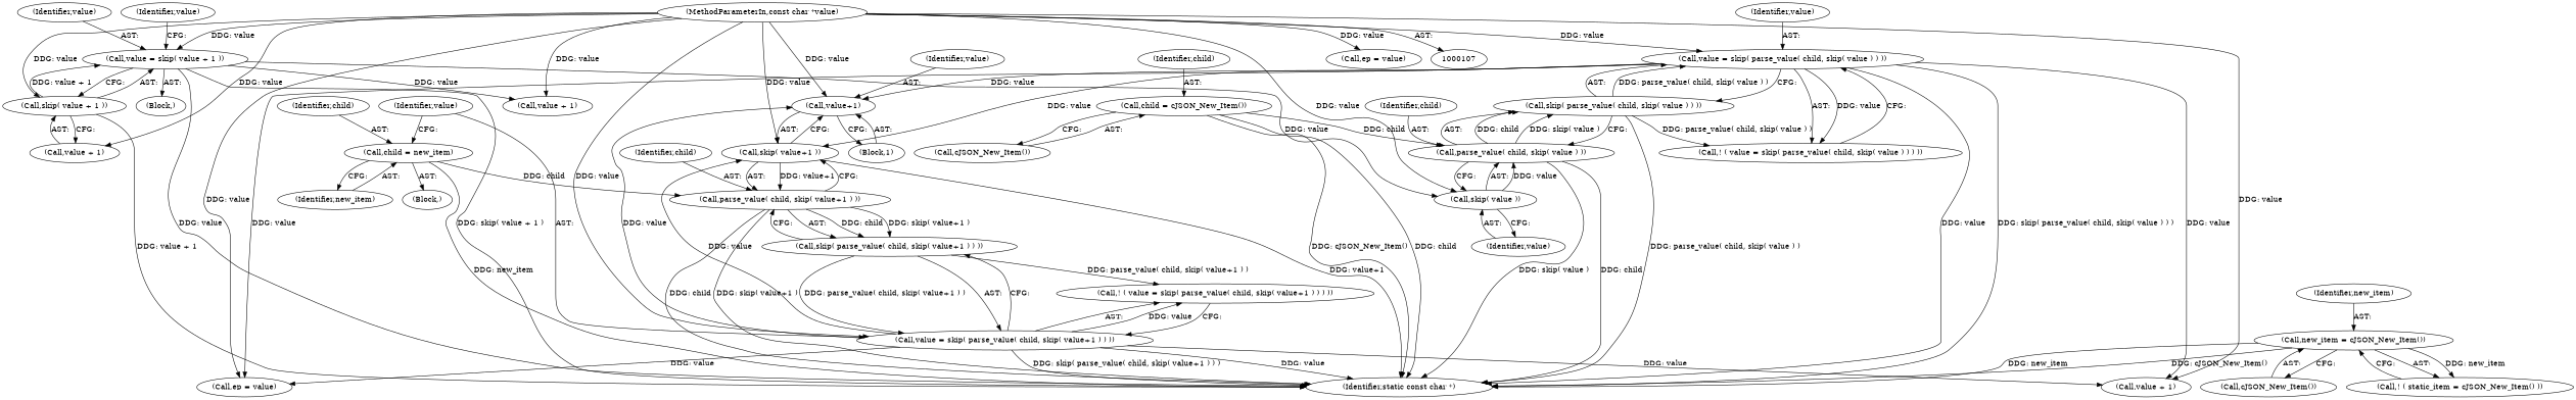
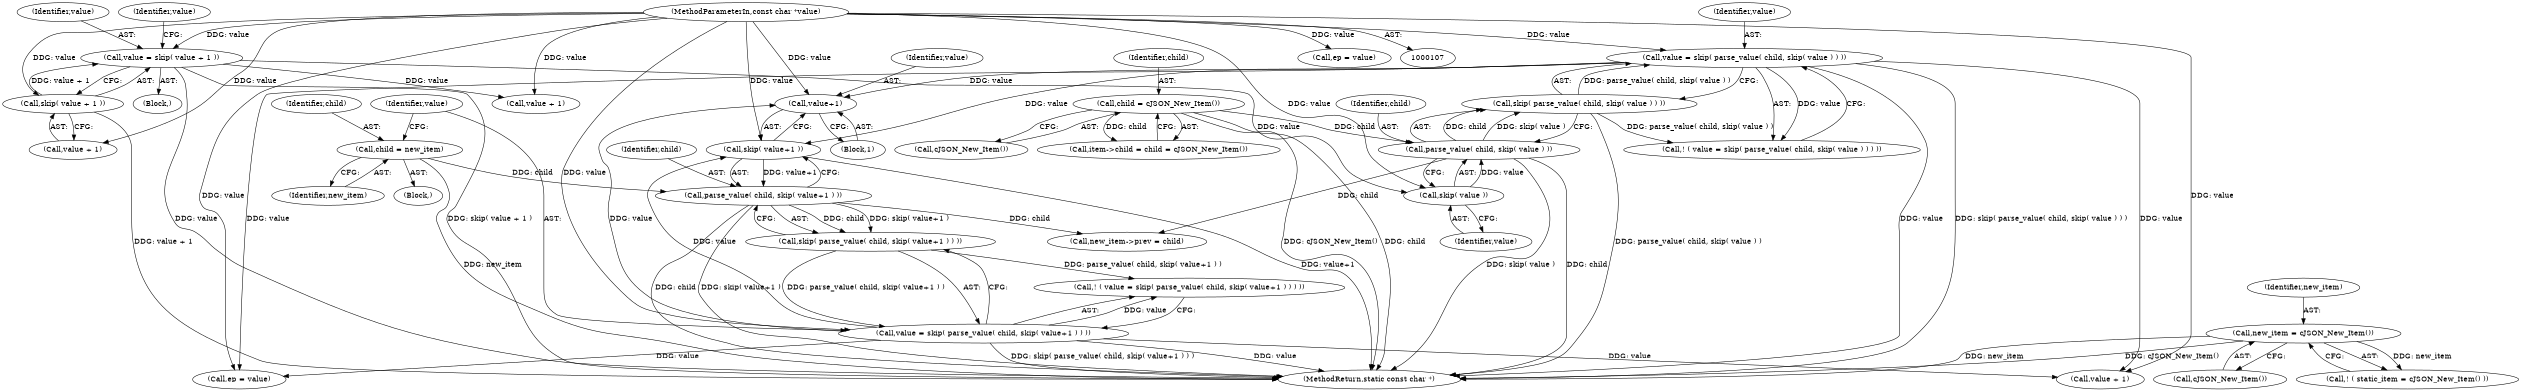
  digraph {
    n1 [label="(Call,value+1)"]
    n2 [label="(Call,skip( value+1 ))"]
    n3 [label="(Block,1)"]
-   n4 [label="(Identifier,static const char *)"]
+   n4 [label="(MethodReturn,static const char *)"]
    n5 [label="(Call,parse_value( child, skip( value+1 ) ))"]
    n6 [label="(Call,value = skip( parse_value( child, skip( value ) ) ))"]
    n7 [label="(Call,skip( parse_value( child, skip( value ) ) ))"]
    n8 [label="(Call,ep = value)"]
    n9 [label="(Call,value + 1)"]
    n10 [label="(Call,! ( value = skip( parse_value( child, skip( value ) ) ) ))"]
    n11 [label="(Call,parse_value( child, skip( value ) ))"]
    n12 [label="(MethodParameterIn,const char *value)"]
    n13 [label="(Call,skip( value ))"]
    n14 [label="(Call,value = skip( value + 1 ))"]
    n15 [label="(Call,skip( value + 1 ))"]
    n16 [label="(Call,value = skip( parse_value( child, skip( value+1 ) ) ))"]
    n17 [label="(Call,ep = value)"]
    n18 [label="(Call,value + 1)"]
    n19 [label="(Call,value + 1)"]
    1000107
    n21 [label="(Identifier,value)"]
    n22 [label="(Block,)"]
    n23 [label="(Call,skip( parse_value( child, skip( value+1 ) ) ))"]
    n24 [label="(Call,! ( value = skip( parse_value( child, skip( value+1 ) ) ) ))"]
+   n25 [label="(Call,new_item->prev = child)"]
    n26 [label="(Call,child = cJSON_New_Item())"]
+   n27 [label="(Call,item->child = child = cJSON_New_Item())"]
    n28 [label="(Call,cJSON_New_Item())"]
    n29 [label="(Call,child = new_item)"]
    n30 [label="(Block,)"]
    n31 [label="(Identifier,new_item)"]
    n32 [label="(Call,new_item = cJSON_New_Item())"]
    n33 [label="(Call,! ( static_item = cJSON_New_Item() ))"]
    n34 [label="(Call,cJSON_New_Item())"]
    n35 [label="(Identifier,value)"]
    n36 [label="(Identifier,new_item)"]
    n37 [label="(Identifier,child)"]
    n38 [label="(Identifier,value)"]
    n39 [label="(Identifier,value)"]
    n40 [label="(Identifier,child)"]
    n41 [label="(Identifier,child)"]
    n42 [label="(Identifier,child)"]
    n43 [label="(Identifier,value)"]
    n44 [label="(Identifier,value)"]
    n1 -> n2 [label="AST: "]
    n1 -> n3 [label="CFG: "]
    n2 -> n1 [label="CFG: "]
    n2 -> n4 [label="DDG: value+1"]
    n2 -> n5 [label="AST: "]
    n2 -> n5 [label="DDG: value+1"]
    n3 -> n1 [label="AST: "]
    n5 -> n2 [label="CFG: "]
    n5 -> n4 [label="DDG: skip( value+1 )"]
    n5 -> n4 [label="DDG: child"]
    n5 -> n23 [label="AST: "]
    n5 -> n23 [label="DDG: child"]
    n5 -> n23 [label="DDG: skip( value+1 )"]
+   n5 -> n25 [label="DDG: child"]
    n6 -> n1 [label="DDG: value"]
    n6 -> n2 [label="DDG: value"]
    n6 -> n4 [label="DDG: value"]
    n6 -> n4 [label="DDG: skip( parse_value( child, skip( value ) ) )"]
    n6 -> n7 [label="CFG: "]
    n6 -> n8 [label="DDG: value"]
    n6 -> n9 [label="DDG: value"]
    n6 -> n10 [label="AST: "]
    n6 -> n10 [label="DDG: value"]
    n7 -> n4 [label="DDG: parse_value( child, skip( value ) )"]
    n7 -> n6 [label="AST: "]
    n7 -> n6 [label="DDG: parse_value( child, skip( value ) )"]
    n7 -> n10 [label="DDG: parse_value( child, skip( value ) )"]
    n7 -> n11 [label="CFG: "]
    n10 -> n6 [label="CFG: "]
    n11 -> n4 [label="DDG: skip( value )"]
    n11 -> n4 [label="DDG: child"]
    n11 -> n7 [label="AST: "]
    n11 -> n7 [label="DDG: child"]
    n11 -> n7 [label="DDG: skip( value )"]
    n11 -> n13 [label="CFG: "]
+   n11 -> n25 [label="DDG: child"]
    n12 -> n1 [label="DDG: value"]
    n12 -> n2 [label="DDG: value"]
    n12 -> n6 [label="DDG: value"]
    n12 -> n8 [label="DDG: value"]
    n12 -> n9 [label="DDG: value"]
    n12 -> n13 [label="DDG: value"]
    n12 -> n14 [label="DDG: value"]
    n12 -> n15 [label="DDG: value"]
    n12 -> n16 [label="DDG: value"]
    n12 -> n17 [label="DDG: value"]
    n12 -> n18 [label="DDG: value"]
    n12 -> n19 [label="DDG: value"]
    n12 -> 1000107 [label="AST: "]
    n13 -> n11 [label="AST: "]
    n13 -> n11 [label="DDG: value"]
    n13 -> n21 [label="CFG: "]
    n14 -> n4 [label="DDG: skip( value + 1 )"]
    n14 -> n4 [label="DDG: value"]
    n14 -> n13 [label="DDG: value"]
    n14 -> n15 [label="CFG: "]
    n14 -> n19 [label="DDG: value"]
    n14 -> n22 [label="AST: "]
    n15 -> n4 [label="DDG: value + 1"]
    n15 -> n14 [label="AST: "]
    n15 -> n14 [label="DDG: value + 1"]
    n15 -> n18 [label="CFG: "]
    n16 -> n1 [label="DDG: value"]
    n16 -> n2 [label="DDG: value"]
    n16 -> n4 [label="DDG: value"]
    n16 -> n4 [label="DDG: skip( parse_value( child, skip( value+1 ) ) )"]
    n16 -> n8 [label="DDG: value"]
    n16 -> n9 [label="DDG: value"]
    n16 -> n23 [label="CFG: "]
    n16 -> n24 [label="AST: "]
    n16 -> n24 [label="DDG: value"]
    n18 -> n15 [label="AST: "]
    n21 -> n13 [label="AST: "]
    n23 -> n5 [label="CFG: "]
    n23 -> n16 [label="AST: "]
    n23 -> n16 [label="DDG: parse_value( child, skip( value+1 ) )"]
    n23 -> n24 [label="DDG: parse_value( child, skip( value+1 ) )"]
    n24 -> n16 [label="CFG: "]
    n26 -> n4 [label="DDG: cJSON_New_Item()"]
    n26 -> n4 [label="DDG: child"]
    n26 -> n11 [label="DDG: child"]
+   n26 -> n27 [label="AST: "]
+   n26 -> n27 [label="DDG: child"]
    n26 -> n28 [label="CFG: "]
+   n27 -> n26 [label="CFG: "]
    n28 -> n26 [label="AST: "]
    n29 -> n4 [label="DDG: new_item"]
    n29 -> n5 [label="DDG: child"]
    n29 -> n30 [label="AST: "]
    n29 -> n31 [label="CFG: "]
    n31 -> n29 [label="AST: "]
    n32 -> n4 [label="DDG: cJSON_New_Item()"]
    n32 -> n4 [label="DDG: new_item"]
    n32 -> n33 [label="AST: "]
    n32 -> n33 [label="DDG: new_item"]
    n32 -> n34 [label="CFG: "]
    n33 -> n32 [label="CFG: "]
    n34 -> n32 [label="AST: "]
    n35 -> n14 [label="AST: "]
    n36 -> n32 [label="AST: "]
    n37 -> n11 [label="AST: "]
    n38 -> n1 [label="AST: "]
    n39 -> n6 [label="AST: "]
    n40 -> n26 [label="AST: "]
    n41 -> n5 [label="AST: "]
    n42 -> n29 [label="AST: "]
    n43 -> n14 [label="CFG: "]
    n44 -> n16 [label="AST: "]
    n44 -> n29 [label="CFG: "]
  }
